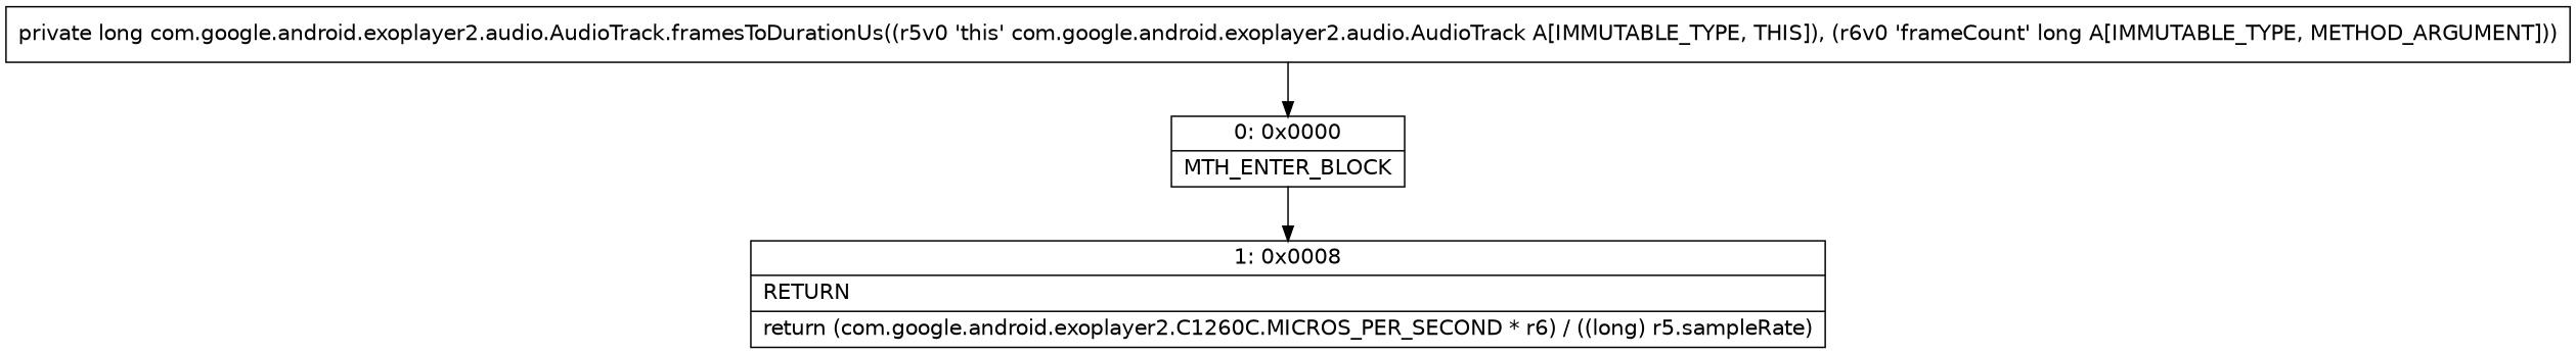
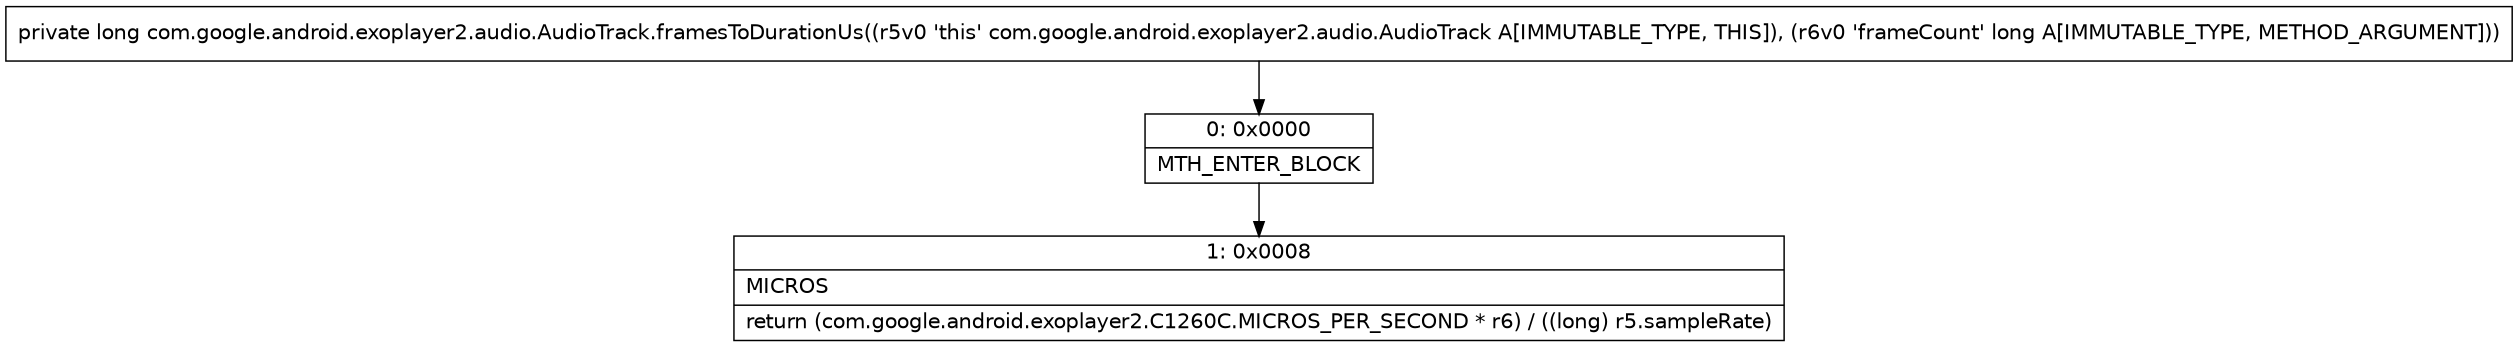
  digraph {
    fontname="DejaVu Sans"
    node [shape=record fontname="DejaVu Sans"]
    edge [fontname="DejaVu Sans"]
    n1 [label="{0\:\ 0x0000|MTH_ENTER_BLOCK\l}"]
-   n2 [label="{1\:\ 0x0008|RETURN\l|return (com.google.android.exoplayer2.C1260C.MICROS_PER_SECOND * r6) \/ ((long) r5.sampleRate)\l}"]
+   n2 [label="{1\:\ 0x0008|MICROS\l|return (com.google.android.exoplayer2.C1260C.MICROS_PER_SECOND * r6) \/ ((long) r5.sampleRate)\l}"]
    n3 [label="{private long com.google.android.exoplayer2.audio.AudioTrack.framesToDurationUs((r5v0 'this' com.google.android.exoplayer2.audio.AudioTrack A[IMMUTABLE_TYPE, THIS]), (r6v0 'frameCount' long A[IMMUTABLE_TYPE, METHOD_ARGUMENT])) }"]
    n1 -> n2
    n3 -> n1
  }
